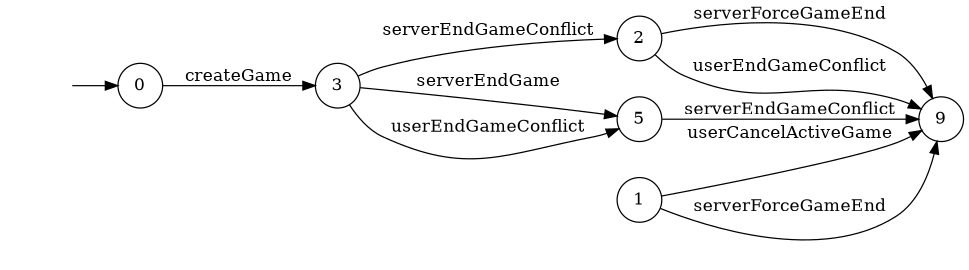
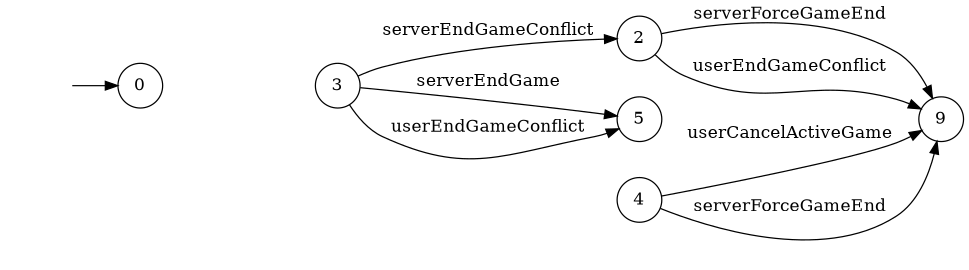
  digraph {
    rankdir=LR
    node [shape=circle]
    "" [shape=plaintext]
    n2 [label=0]
    n3 [label=3]
    n4 [label=2]
    n5 [label=9]
    n6 [label=5]
-   n7 [label=1]
+   n7 [label=4]
    "" -> n2
-   n2 -> n3 [label=createGame]
    n3 -> n4 [label=serverEndGameConflict]
    n3 -> n6 [label=serverEndGame]
    n3 -> n6 [label=userEndGameConflict]
    n4 -> n5 [label=serverForceGameEnd]
    n4 -> n5 [label=userEndGameConflict]
-   n6 -> n5 [label=serverEndGameConflict]
    n7 -> n5 [label=userCancelActiveGame]
    n7 -> n5 [label=serverForceGameEnd]
  }
